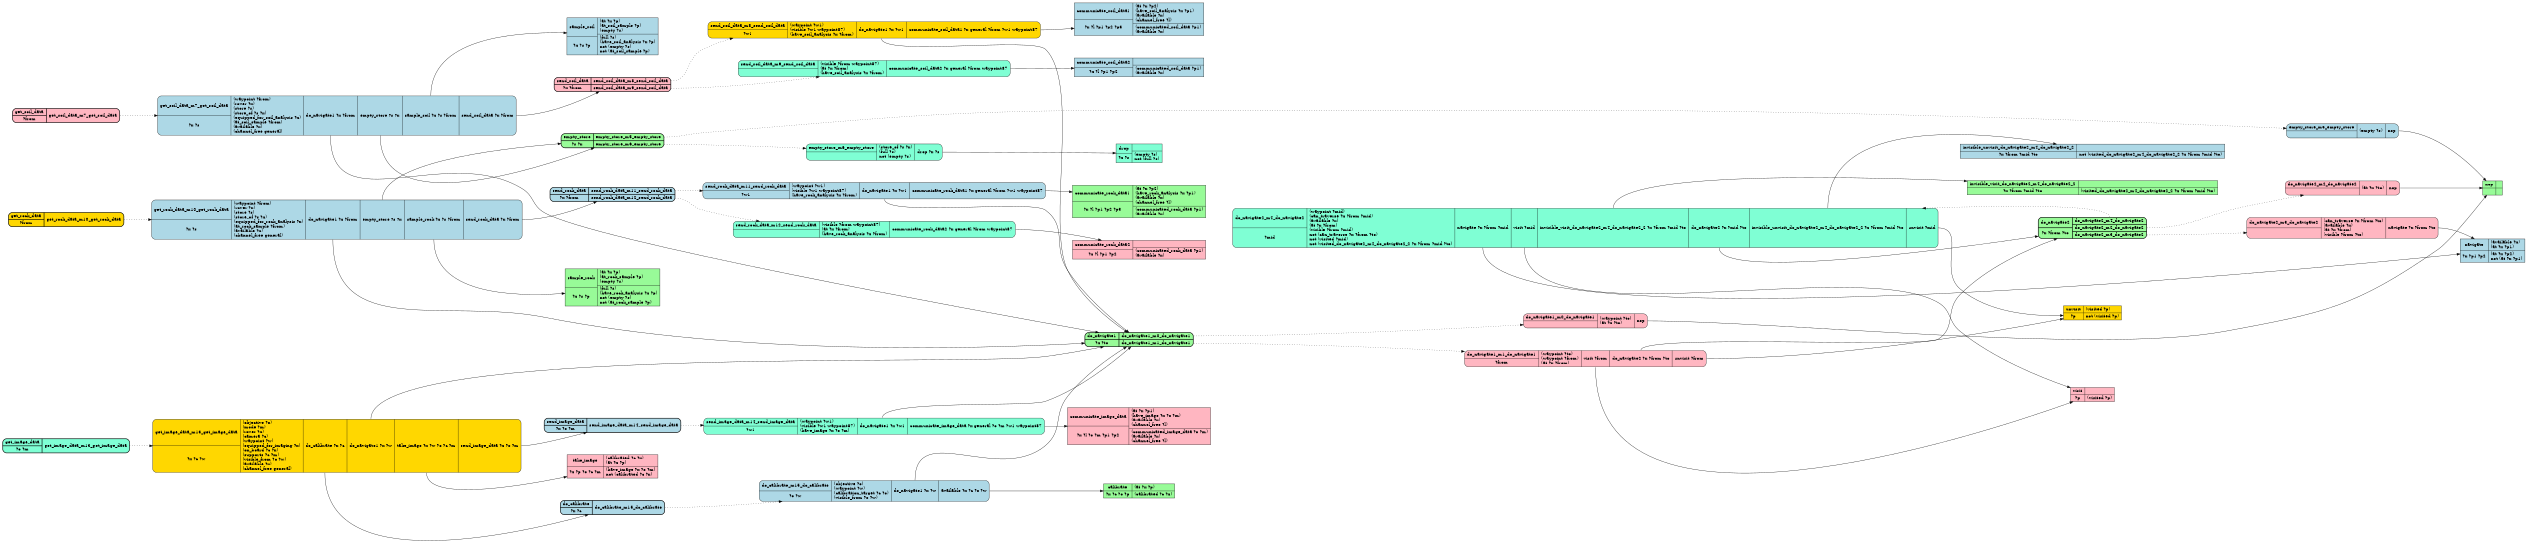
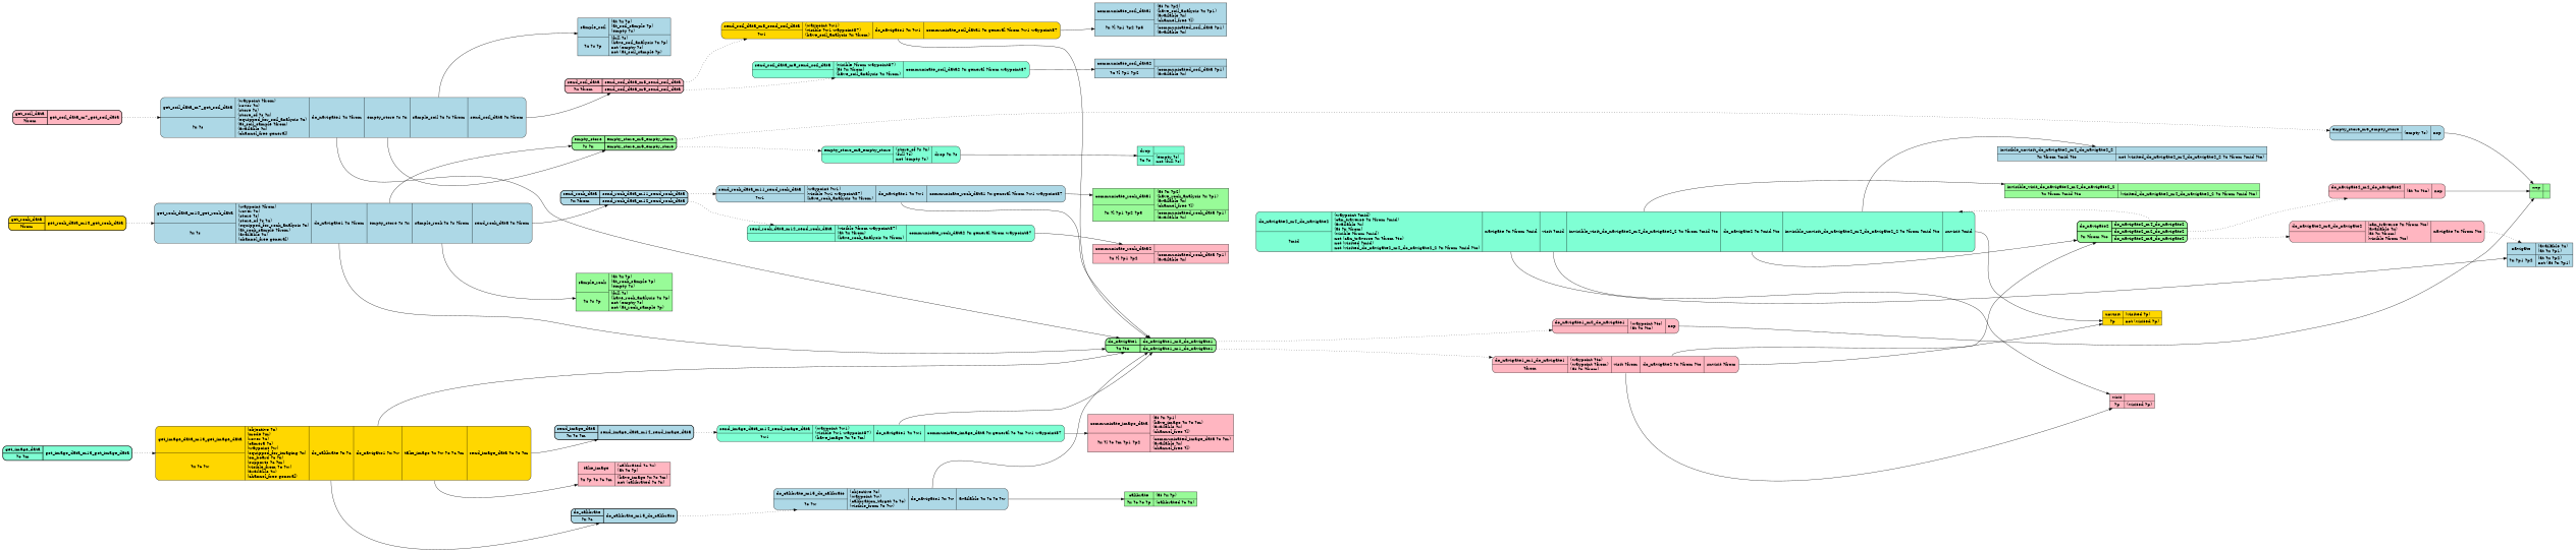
  digraph {
    nodesep=1
    rankdir=LR
    ranksep=1
    node [fillcolor=lightblue shape=Mrecord style=filled]
    edge [tailport=0]
    navigate [label="{{\N|?x ?p1 ?p2}|{(available ?x)\l(at ?x ?p1)\l|(at ?x ?p2)\lnot (at ?x ?p1)\l}}" shape=record]
    sample_soil [label="{{\N|?x ?s ?p}|{(at ?x ?p)\l(at_soil_sample ?p)\l(empty ?s)\l|(full ?s)\l(have_soil_analysis ?x ?p)\lnot (empty ?s)\lnot (at_soil_sample ?p)\l}}" shape=record]
    sample_rock [fillcolor=palegreen label="{{\N|?x ?s ?p}|{(at ?x ?p)\l(at_rock_sample ?p)\l(empty ?s)\l|(full ?s)\l(have_rock_analysis ?x ?p)\lnot (empty ?s)\lnot (at_rock_sample ?p)\l}}" shape=record]
    drop [fillcolor=aquamarine label="{{\N|?x ?s}|{|(empty ?s)\lnot (full ?s)\l}}" shape=record]
    calibrate [fillcolor=palegreen label="{{\N|?x ?c ?o ?p}|{(at ?x ?p)\l|(calibrated ?c ?x)\l}}" shape=record]
    take_image [fillcolor=lightpink label="{{\N|?x ?p ?o ?c ?m}|{(calibrated ?c ?x)\l(at ?x ?p)\l|(have_image ?x ?o ?m)\lnot (calibrated ?c ?x)\l}}" shape=record]
    communicate_soil_data1 [label="{{\N|?x ?l ?p1 ?p2 ?p3}|{(at ?x ?p2)\l(have_soil_analysis ?x ?p1)\l(available ?x)\l(channel_free ?l)\l|(communicated_soil_data ?p1)\l(available ?x)\l}}" shape=record]
    communicate_soil_data2 [label="{{\N|?x ?l ?p1 ?p2}|{|(communicated_soil_data ?p1)\l(available ?x)\l}}" shape=record]
    communicate_rock_data1 [fillcolor=palegreen label="{{\N|?x ?l ?p1 ?p2 ?p3}|{(at ?x ?p2)\l(have_rock_analysis ?x ?p1)\l(available ?x)\l(channel_free ?l)\l|(communicated_rock_data ?p1)\l(available ?x)\l}}" shape=record]
    communicate_rock_data2 [fillcolor=lightpink label="{{\N|?x ?l ?p1 ?p2}|{|(communicated_rock_data ?p1)\l(available ?x)\l}}" shape=record]
    communicate_image_data [fillcolor=lightpink label="{{\N|?x ?l ?o ?m ?p1 ?p2}|{(at ?x ?p1)\l(have_image ?x ?o ?m)\l(available ?x)\l(channel_free ?l)\l|(communicated_image_data ?o ?m)\l(available ?x)\l(channel_free ?l)\l}}" shape=record]
    visit [fillcolor=lightpink label="{{\N|?p}|{|(visited ?p)\l}}" shape=record]
    unvisit [fillcolor=gold label="{{\N|?p}|{(visited ?p)\l|not (visited ?p)\l}}" shape=record]
    nop [fillcolor=palegreen label="{{\N|}|{|}}" shape=record]
    invisible_visit_do_navigate2_m4_do_navigate2_2 [fillcolor=palegreen label="{{\N|?x ?from ?mid ?to}|{|(visited_do_navigate2_m4_do_navigate2_2 ?x ?from ?mid ?to)\l}}" shape=record]
    invisible_unvisit_do_navigate2_m4_do_navigate2_2 [label="{{\N|?x ?from ?mid ?to}|{|not (visited_do_navigate2_m4_do_navigate2_2 ?x ?from ?mid ?to)\l}}" shape=record]
    do_navigate1 [fillcolor=palegreen label="{{\N|?x ?to}|{<0>do_navigate1_m0_do_navigate1|<1>do_navigate1_m1_do_navigate1}}" style="bold,filled"]
    do_navigate1_m0_do_navigate1 [fillcolor=lightpink label="{{\N|}|(waypoint ?to)\l(at ?x ?to)\l|<0>nop}"]
    do_navigate1_m1_do_navigate1 [fillcolor=lightpink label="{{\N|?from}|(waypoint ?to)\l(waypoint ?from)\l(at ?x ?from)\l|<0>visit ?from|<1>do_navigate2 ?x ?from ?to|<2>unvisit ?from}"]
    do_navigate2 [fillcolor=palegreen label="{{\N|?x ?from ?to}|{<0>do_navigate2_m4_do_navigate2|<1>do_navigate2_m2_do_navigate2|<2>do_navigate2_m3_do_navigate2}}" style="bold,filled"]
    do_navigate2_m4_do_navigate2 [fillcolor=aquamarine label="{{\N|?mid}|(waypoint ?mid)\l(can_traverse ?x ?from ?mid)\l(available ?x)\l(at ?x ?from)\l(visible ?from ?mid)\lnot (can_traverse ?x ?from ?to)\lnot (visited ?mid)\lnot (visited_do_navigate2_m4_do_navigate2_2 ?x ?from ?mid ?to)\l|<0>navigate ?x ?from ?mid|<1>visit ?mid|<2>invisible_visit_do_navigate2_m4_do_navigate2_2 ?x ?from ?mid ?to|<3>do_navigate2 ?x ?mid ?to|<4>invisible_unvisit_do_navigate2_m4_do_navigate2_2 ?x ?from ?mid ?to|<5>unvisit ?mid}"]
    do_navigate2_m2_do_navigate2 [fillcolor=lightpink label="{{\N|}|(at ?x ?to)\l|<0>nop}"]
    do_navigate2_m3_do_navigate2 [fillcolor=lightpink label="{{\N|}|(can_traverse ?x ?from ?to)\l(available ?x)\l(at ?x ?from)\l(visible ?from ?to)\l|<0>navigate ?x ?from ?to}"]
    empty_store [fillcolor=palegreen label="{{\N|?s ?x}|{<0>empty_store_m5_empty_store|<1>empty_store_m6_empty_store}}" style="bold,filled"]
    empty_store_m5_empty_store [label="{{\N|}|(empty ?s)\l|<0>nop}"]
    empty_store_m6_empty_store [fillcolor=aquamarine label="{{\N|}|(store_of ?s ?x)\l(full ?s)\lnot (empty ?s)\l|<0>drop ?x ?s}"]
    get_soil_data [fillcolor=lightpink label="{{\N|?from}|{<0>get_soil_data_m7_get_soil_data}}" style="bold,filled"]
    get_soil_data_m7_get_soil_data [label="{{\N|?x ?s}|(waypoint ?from)\l(rover ?x)\l(store ?s)\l(store_of ?s ?x)\l(equipped_for_soil_analysis ?x)\l(at_soil_sample ?from)\l(available ?x)\l(channel_free general)\l|<0>do_navigate1 ?x ?from|<1>empty_store ?s ?x|<2>sample_soil ?x ?s ?from|<3>send_soil_data ?x ?from}"]
    send_soil_data [fillcolor=lightpink label="{{\N|?x ?from}|{<0>send_soil_data_m8_send_soil_data|<1>send_soil_data_m9_send_soil_data}}" style="bold,filled"]
    send_soil_data_m8_send_soil_data [fillcolor=gold label="{{\N|?w1}|(waypoint ?w1)\l(visible ?w1 waypoint87)\l(have_soil_analysis ?x ?from)\l|<0>do_navigate1 ?x ?w1|<1>communicate_soil_data1 ?x general ?from ?w1 waypoint87}"]
    send_soil_data_m9_send_soil_data [fillcolor=aquamarine label="{{\N|}|(visible ?from waypoint87)\l(at ?x ?from)\l(have_soil_analysis ?x ?from)\l|<0>communicate_soil_data2 ?x general ?from waypoint87}"]
    get_rock_data [fillcolor=gold label="{{\N|?from}|{<0>get_rock_data_m10_get_rock_data}}" style="bold,filled"]
    get_rock_data_m10_get_rock_data [label="{{\N|?x ?s}|(waypoint ?from)\l(rover ?x)\l(store ?s)\l(store_of ?s ?x)\l(equipped_for_rock_analysis ?x)\l(at_rock_sample ?from)\l(available ?x)\l(channel_free general)\l|<0>do_navigate1 ?x ?from|<1>empty_store ?s ?x|<2>sample_rock ?x ?s ?from|<3>send_rock_data ?x ?from}"]
    send_rock_data [label="{{\N|?x ?from}|{<0>send_rock_data_m11_send_rock_data|<1>send_rock_data_m12_send_rock_data}}" style="bold,filled"]
    send_rock_data_m11_send_rock_data [label="{{\N|?w1}|(waypoint ?w1)\l(visible ?w1 waypoint87)\l(have_rock_analysis ?x ?from)\l|<0>do_navigate1 ?x ?w1|<1>communicate_rock_data1 ?x general ?from ?w1 waypoint87}"]
    send_rock_data_m12_send_rock_data [fillcolor=aquamarine label="{{\N|}|(visible ?from waypoint87)\l(at ?x ?from)\l(have_rock_analysis ?x ?from)\l|<0>communicate_rock_data2 ?x general ?from waypoint87}"]
    get_image_data [fillcolor=aquamarine label="{{\N|?o ?m}|{<0>get_image_data_m13_get_image_data}}" style="bold,filled"]
    get_image_data_m13_get_image_data [fillcolor=gold label="{{\N|?x ?c ?w}|(objective ?o)\l(mode ?m)\l(rover ?x)\l(camera ?c)\l(waypoint ?w)\l(equipped_for_imaging ?x)\l(on_board ?c ?x)\l(supports ?c ?m)\l(visible_from ?o ?w)\l(available ?x)\l(channel_free general)\l|<0>do_calibrate ?x ?c|<1>do_navigate1 ?x ?w|<2>take_image ?x ?w ?o ?c ?m|<3>send_image_data ?x ?o ?m}"]
    do_calibrate [label="{{\N|?x ?c}|{<0>do_calibrate_m15_do_calibrate}}" style="bold,filled"]
    send_image_data [label="{{\N|?x ?o ?m}|{<0>send_image_data_m14_send_image_data}}" style="bold,filled"]
    do_calibrate_m15_do_calibrate [label="{{\N|?o ?w}|(objective ?o)\l(waypoint ?w)\l(calibration_target ?c ?o)\l(visible_from ?o ?w)\l|<0>do_navigate1 ?x ?w|<1>available ?x ?c ?o ?w}"]
    send_image_data_m14_send_image_data [fillcolor=aquamarine label="{{\N|?w1}|(waypoint ?w1)\l(visible ?w1 waypoint87)\l(have_image ?x ?o ?m)\l|<0>do_navigate1 ?x ?w1|<1>communicate_image_data ?x general ?o ?m ?w1 waypoint87}"]
    do_navigate1 -> do_navigate1_m0_do_navigate1 [style=dotted]
    do_navigate1 -> do_navigate1_m1_do_navigate1 [style=dotted tailport=1]
    do_navigate1_m0_do_navigate1 -> nop
    do_navigate1_m1_do_navigate1 -> visit
    do_navigate1_m1_do_navigate1 -> unvisit [tailport=2]
    do_navigate1_m1_do_navigate1 -> do_navigate2 [tailport=1]
    do_navigate2 -> do_navigate2_m4_do_navigate2 [style=dotted]
    do_navigate2 -> do_navigate2_m2_do_navigate2 [style=dotted tailport=1]
    do_navigate2 -> do_navigate2_m3_do_navigate2 [style=dotted tailport=2]
    do_navigate2_m4_do_navigate2 -> navigate
    do_navigate2_m4_do_navigate2 -> visit [tailport=1]
    do_navigate2_m4_do_navigate2 -> unvisit [tailport=5]
    do_navigate2_m4_do_navigate2 -> invisible_visit_do_navigate2_m4_do_navigate2_2 [tailport=2]
    do_navigate2_m4_do_navigate2 -> invisible_unvisit_do_navigate2_m4_do_navigate2_2 [tailport=4]
    do_navigate2_m4_do_navigate2 -> do_navigate2 [tailport=3]
    do_navigate2_m2_do_navigate2 -> nop
-   do_navigate2_m3_do_navigate2 -> navigate
+   do_navigate2_m3_do_navigate2 -> navigate [style=dotted]
    empty_store -> empty_store_m5_empty_store [style=dotted]
    empty_store -> empty_store_m6_empty_store [style=dotted tailport=1]
    empty_store_m5_empty_store -> nop
    empty_store_m6_empty_store -> drop
    get_soil_data -> get_soil_data_m7_get_soil_data [style=dotted]
    get_soil_data_m7_get_soil_data -> sample_soil [tailport=2]
    get_soil_data_m7_get_soil_data -> do_navigate1
    get_soil_data_m7_get_soil_data -> empty_store [tailport=1]
    get_soil_data_m7_get_soil_data -> send_soil_data [tailport=3]
    send_soil_data -> send_soil_data_m8_send_soil_data [style=dotted]
    send_soil_data -> send_soil_data_m9_send_soil_data [style=dotted tailport=1]
    send_soil_data_m8_send_soil_data -> communicate_soil_data1 [tailport=1]
    send_soil_data_m8_send_soil_data -> do_navigate1
    send_soil_data_m9_send_soil_data -> communicate_soil_data2
    get_rock_data -> get_rock_data_m10_get_rock_data [style=dotted]
    get_rock_data_m10_get_rock_data -> sample_rock [tailport=2]
    get_rock_data_m10_get_rock_data -> do_navigate1
    get_rock_data_m10_get_rock_data -> empty_store [tailport=1]
    get_rock_data_m10_get_rock_data -> send_rock_data [tailport=3]
    send_rock_data -> send_rock_data_m11_send_rock_data [style=dotted]
    send_rock_data -> send_rock_data_m12_send_rock_data [style=dotted tailport=1]
    send_rock_data_m11_send_rock_data -> communicate_rock_data1 [tailport=1]
    send_rock_data_m11_send_rock_data -> do_navigate1
    send_rock_data_m12_send_rock_data -> communicate_rock_data2
    get_image_data -> get_image_data_m13_get_image_data [style=dotted]
    get_image_data_m13_get_image_data -> take_image [tailport=2]
    get_image_data_m13_get_image_data -> do_navigate1 [tailport=1]
    get_image_data_m13_get_image_data -> do_calibrate
    get_image_data_m13_get_image_data -> send_image_data [tailport=3]
    do_calibrate -> do_calibrate_m15_do_calibrate [style=dotted]
    send_image_data -> send_image_data_m14_send_image_data [style=dotted]
    do_calibrate_m15_do_calibrate -> calibrate [tailport=1]
    do_calibrate_m15_do_calibrate -> do_navigate1
    send_image_data_m14_send_image_data -> communicate_image_data [tailport=1]
    send_image_data_m14_send_image_data -> do_navigate1
  }
